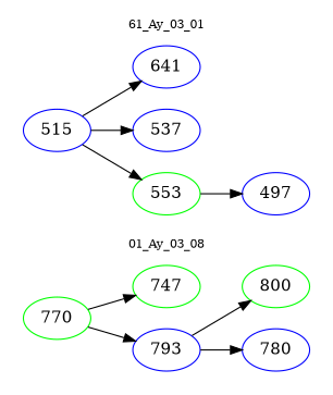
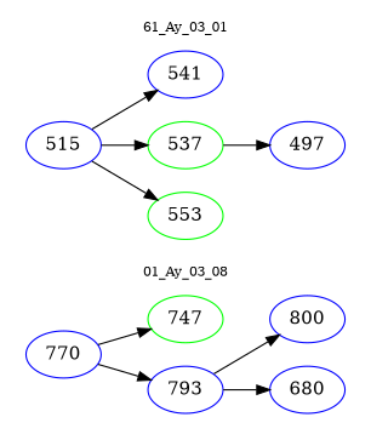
  digraph {
    rankdir=LR
    node [color=blue]
    edge [color=black]
-   n1 [color=green label=770]
+   n1 [label=770]
    n2 [label=793]
-   n3 [label=780]
+   n3 [label=680]
    n4 [color=green label=747]
-   n5 [color=green label=800]
+   n5 [label=800]
    n6 [label=515]
    n7 [color=green label=553]
-   n8 [label=537]
-   n9 [label=641]
+   n8 [color=green label=537]
+   n9 [label=541]
    n10 [label=497]
    subgraph cluster_1 {
      color=white
      fontsize=10
      label="01_Ay_03_08"
      n1
      n2
      n3
      n4
      n5
    }
    subgraph cluster_2 {
      color=white
      fontsize=10
      label="61_Ay_03_01"
      n6
      n7
      n8
      n9
      n10
    }
    n1 -> n2
    n1 -> n4
    n2 -> n3
    n2 -> n5
    n6 -> n7
    n6 -> n8
    n6 -> n9
-   n7 -> n10
+   n8 -> n10
  }
